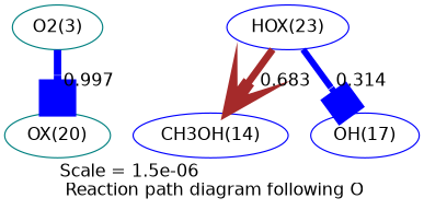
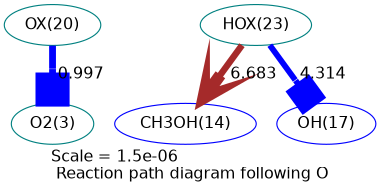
  digraph {
    fontname=Helvetica
    label="Scale = 1.5e-06\l Reaction path diagram following O"
    node [color=teal fontname=Helvetica]
    edge [arrowhead=box color=blue fontname=Helvetica style=bold]
    n1 [label="O2(3)"]
    n2 [label="OX(20)"]
-   n3 [color=blue label="HOX(23)"]
+   n3 [label="HOX(23)"]
    n4 [color=blue label="CH3OH(14)"]
    n5 [color=blue label="OH(17)"]
-   n1 -> n2 [arrowsize=3 label=" 0.997" penwidth=6]
-   n3 -> n4 [arrowhead=vee arrowsize=2.86 color=brown label=" 0.683" penwidth=5.71]
-   n3 -> n5 [arrowsize=2.56 label=" 0.314" penwidth=5.13 style=solid]
+   n2 -> n1 [arrowsize=3 label=" 0.997" penwidth=6]
+   n3 -> n4 [arrowhead=vee arrowsize=2.86 color=brown label=" 6.683" penwidth=5.71]
+   n3 -> n5 [arrowsize=2.56 label=" 4.314" penwidth=5.13 style=solid]
  }
